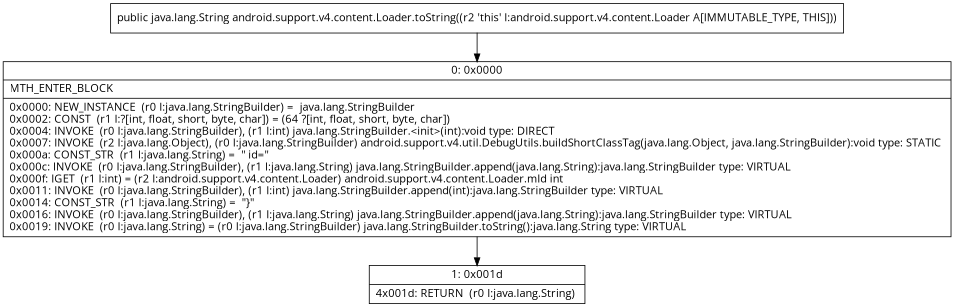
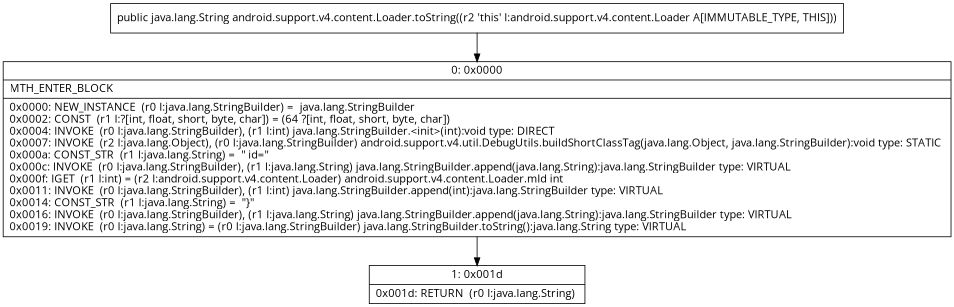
  digraph {
    fontname="Open Sans"
    node [shape=record fontname="Open Sans"]
    edge [fontname="Open Sans"]
    n1 [label="{0\:\ 0x0000|MTH_ENTER_BLOCK\l|0x0000: NEW_INSTANCE  (r0 I:java.lang.StringBuilder) =  java.lang.StringBuilder \l0x0002: CONST  (r1 I:?[int, float, short, byte, char]) = (64 ?[int, float, short, byte, char]) \l0x0004: INVOKE  (r0 I:java.lang.StringBuilder), (r1 I:int) java.lang.StringBuilder.\<init\>(int):void type: DIRECT \l0x0007: INVOKE  (r2 I:java.lang.Object), (r0 I:java.lang.StringBuilder) android.support.v4.util.DebugUtils.buildShortClassTag(java.lang.Object, java.lang.StringBuilder):void type: STATIC \l0x000a: CONST_STR  (r1 I:java.lang.String) =  \" id=\" \l0x000c: INVOKE  (r0 I:java.lang.StringBuilder), (r1 I:java.lang.String) java.lang.StringBuilder.append(java.lang.String):java.lang.StringBuilder type: VIRTUAL \l0x000f: IGET  (r1 I:int) = (r2 I:android.support.v4.content.Loader) android.support.v4.content.Loader.mId int \l0x0011: INVOKE  (r0 I:java.lang.StringBuilder), (r1 I:int) java.lang.StringBuilder.append(int):java.lang.StringBuilder type: VIRTUAL \l0x0014: CONST_STR  (r1 I:java.lang.String) =  \"\}\" \l0x0016: INVOKE  (r0 I:java.lang.StringBuilder), (r1 I:java.lang.String) java.lang.StringBuilder.append(java.lang.String):java.lang.StringBuilder type: VIRTUAL \l0x0019: INVOKE  (r0 I:java.lang.String) = (r0 I:java.lang.StringBuilder) java.lang.StringBuilder.toString():java.lang.String type: VIRTUAL \l}"]
-   n2 [label="{1\:\ 0x001d|4x001d: RETURN  (r0 I:java.lang.String) \l}"]
+   n2 [label="{1\:\ 0x001d|0x001d: RETURN  (r0 I:java.lang.String) \l}"]
    n3 [label="{public java.lang.String android.support.v4.content.Loader.toString((r2 'this' I:android.support.v4.content.Loader A[IMMUTABLE_TYPE, THIS])) }"]
    n1 -> n2
    n3 -> n1
  }
